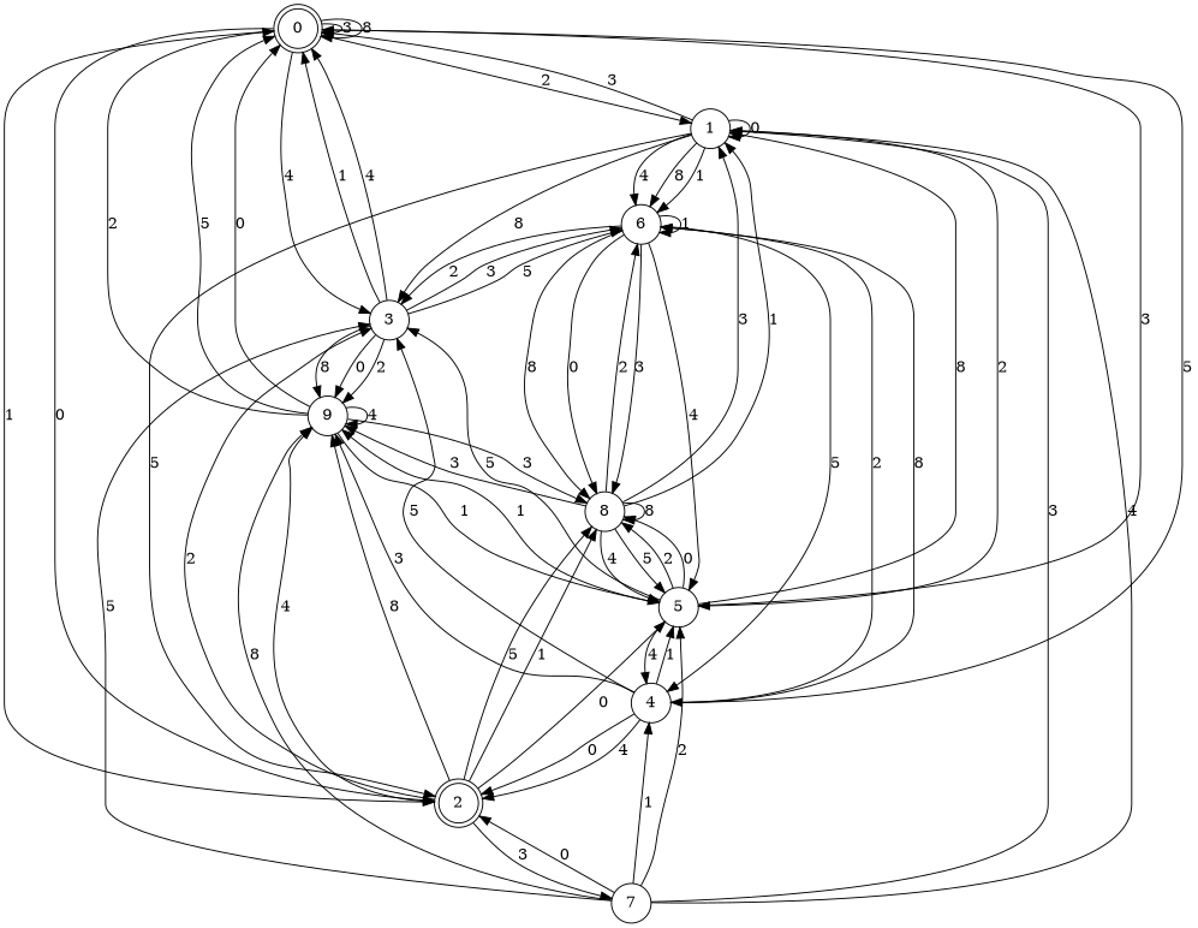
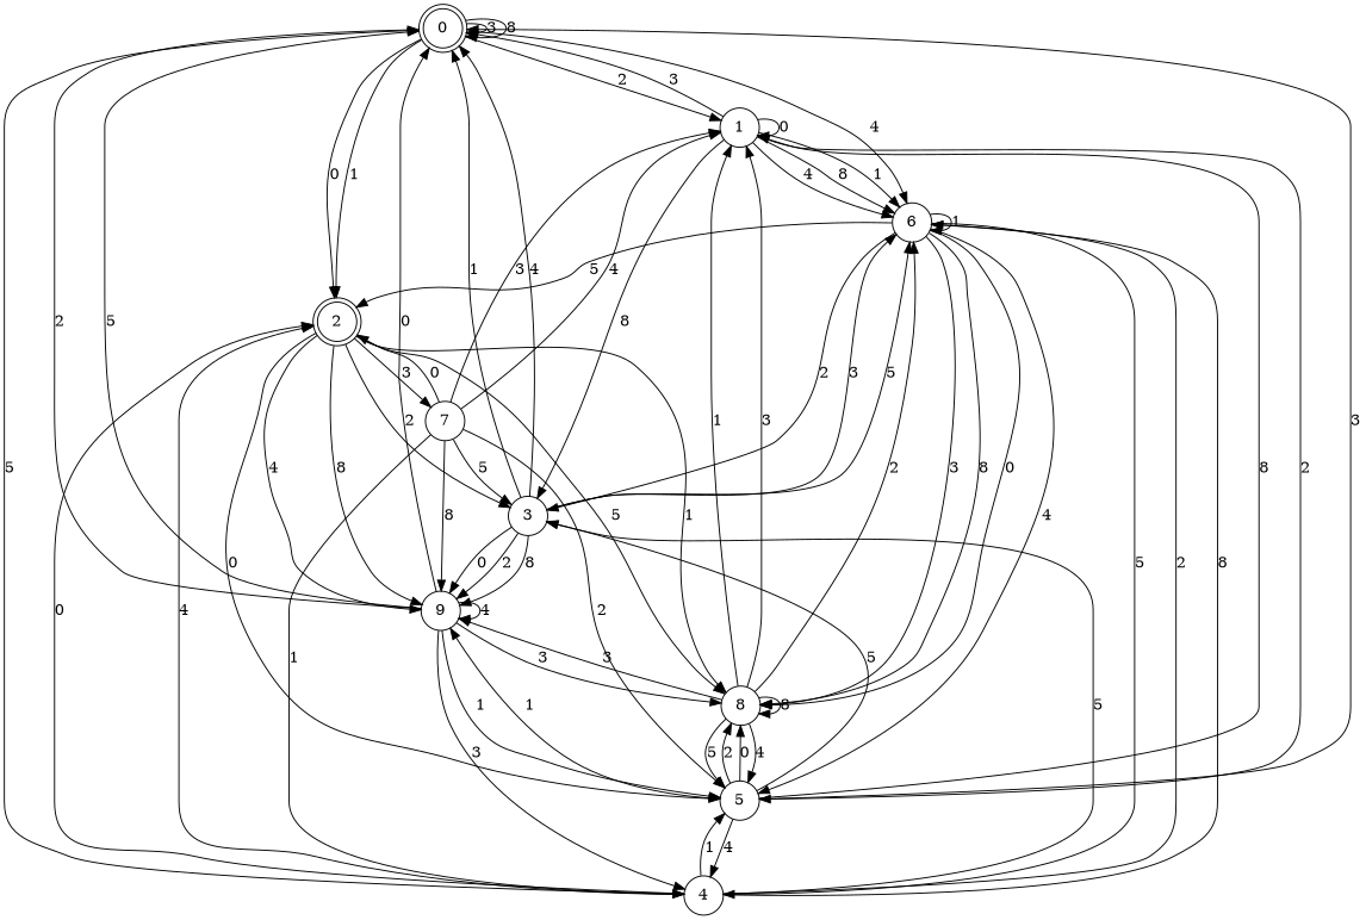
  digraph {
    node [shape=circle]
    n1 [label=0 shape=doublecircle]
    n2 [label=1]
    n3 [label=2 shape=doublecircle]
    n4 [label=3]
    n5 [label=4]
    n6 [label=5]
    n7 [label=6]
    n8 [label=7]
    n9 [label=8]
    n10 [label=9]
    n1 -> n1 [label=3]
    n1 -> n1 [label=8]
    n1 -> n2 [label=2]
    n1 -> n3 [label=1]
    n1 -> n3 [label=0]
-   n1 -> n4 [label=4]
+   n1 -> n7 [label=4]
    n1 -> n5 [label=5]
    n2 -> n1 [label=3]
    n2 -> n2 [label=0]
-   n2 -> n3 [label=5]
+   n7 -> n3 [label=5]
    n2 -> n4 [label=8]
    n2 -> n6 [label=2]
    n2 -> n7 [label=1]
    n2 -> n7 [label=4]
    n2 -> n7 [label=8]
    n3 -> n4 [label=2]
    n3 -> n6 [label=0]
    n3 -> n8 [label=3]
    n3 -> n9 [label=1]
    n3 -> n9 [label=5]
    n3 -> n10 [label=4]
    n3 -> n10 [label=8]
    n4 -> n1 [label=1]
    n4 -> n1 [label=4]
    n4 -> n7 [label=3]
    n4 -> n7 [label=5]
    n4 -> n10 [label=2]
    n4 -> n10 [label=8]
    n4 -> n10 [label=0]
    n5 -> n3 [label=4]
    n5 -> n3 [label=0]
    n5 -> n4 [label=5]
    n5 -> n6 [label=1]
    n5 -> n7 [label=2]
    n5 -> n7 [label=8]
-   n5 -> n10 [label=3]
+   n10 -> n5 [label=3]
    n6 -> n1 [label=3]
    n6 -> n2 [label=8]
    n6 -> n4 [label=5]
    n6 -> n5 [label=4]
    n6 -> n9 [label=2]
    n6 -> n9 [label=0]
    n6 -> n10 [label=1]
    n7 -> n4 [label=2]
    n7 -> n5 [label=5]
    n7 -> n6 [label=4]
    n7 -> n7 [label=1]
    n7 -> n9 [label=3]
    n7 -> n9 [label=8]
    n7 -> n9 [label=0]
    n8 -> n2 [label=3]
    n8 -> n2 [label=4]
    n8 -> n3 [label=0]
    n8 -> n4 [label=5]
    n8 -> n5 [label=1]
    n8 -> n6 [label=2]
    n8 -> n10 [label=8]
    n9 -> n2 [label=3]
    n9 -> n2 [label=1]
    n9 -> n6 [label=4]
    n9 -> n6 [label=5]
    n9 -> n7 [label=2]
    n9 -> n9 [label=8]
    n9 -> n10 [label=3]
    n10 -> n1 [label=2]
    n10 -> n1 [label=5]
    n10 -> n1 [label=0]
    n10 -> n6 [label=1]
    n10 -> n9 [label=3]
    n10 -> n10 [label=4]
  }
